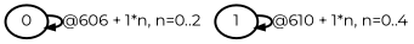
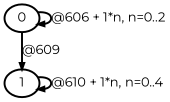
  digraph {
    fontname=Montserrat
    node [fontsize=20 penwidth=3 shape=oval style=rounded fontname=Montserrat]
    edge [arrowsize=1 color=black fontsize=20 penwidth=3 style=bold fontname=Montserrat]
    0
    1
    0 -> 0 [label="@606 + 1*n, n=0..2"]
+   0 -> 1 [label="@609"]
    1 -> 1 [label="@610 + 1*n, n=0..4"]
  }
